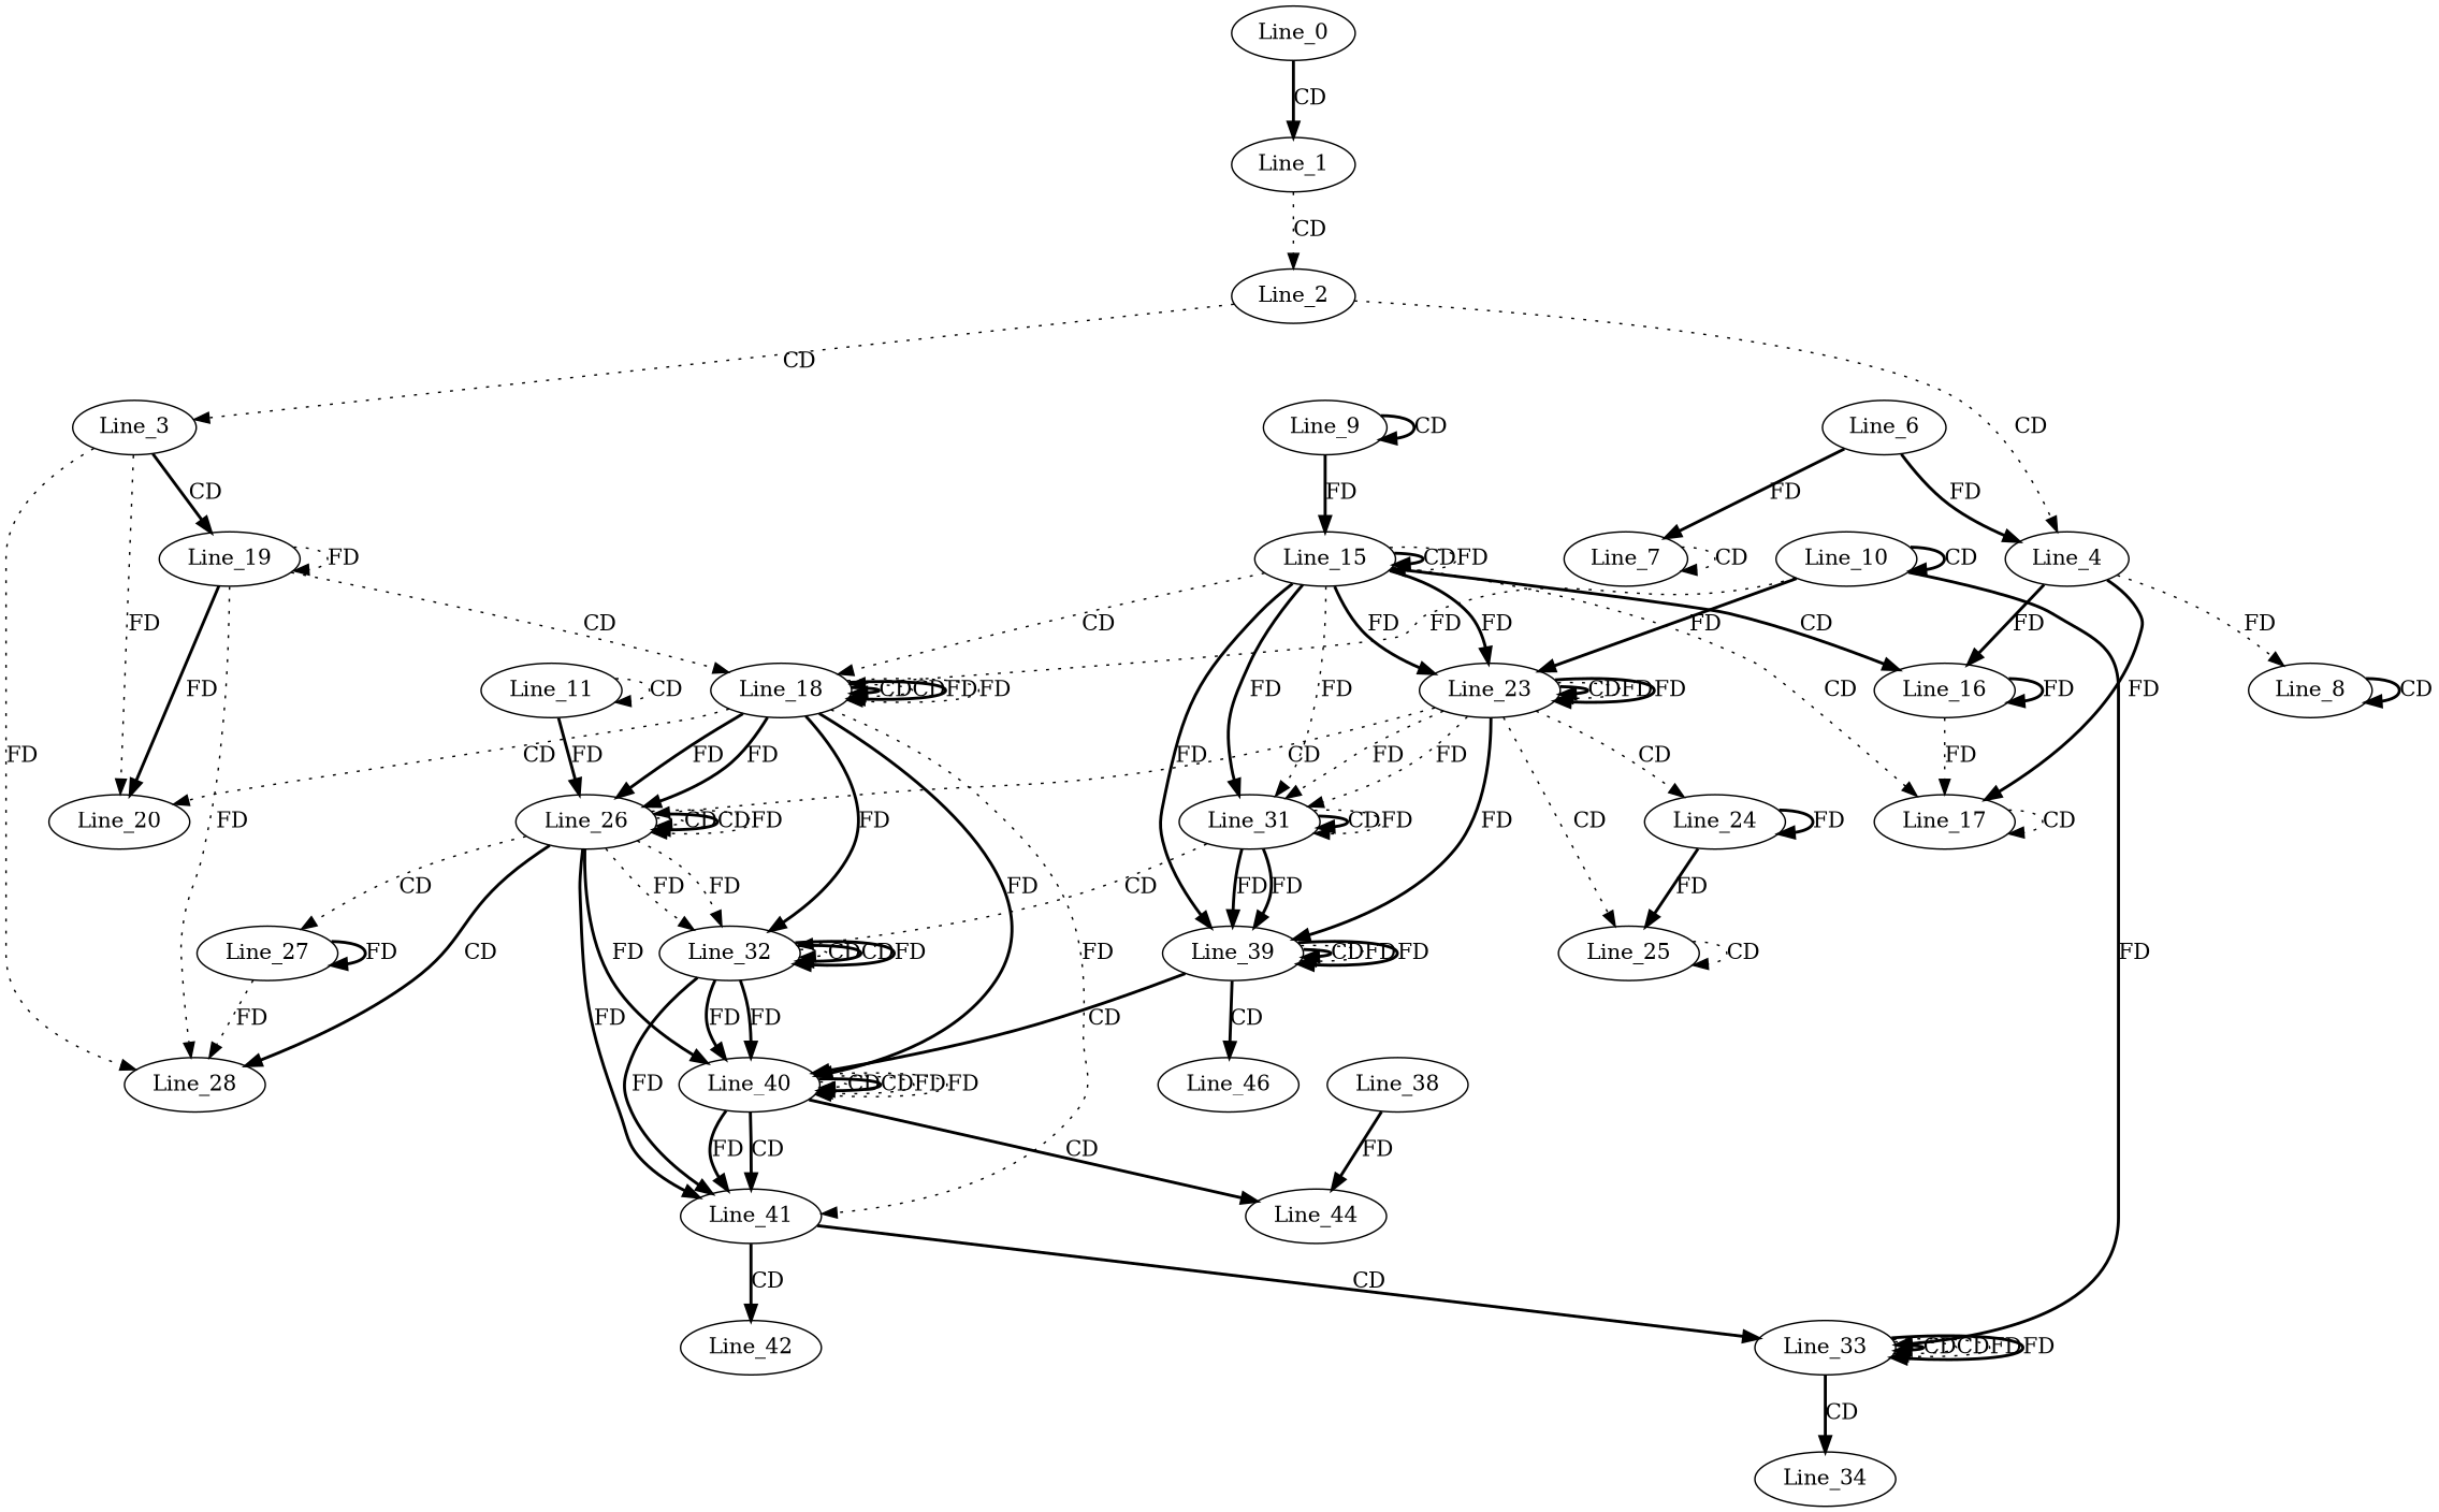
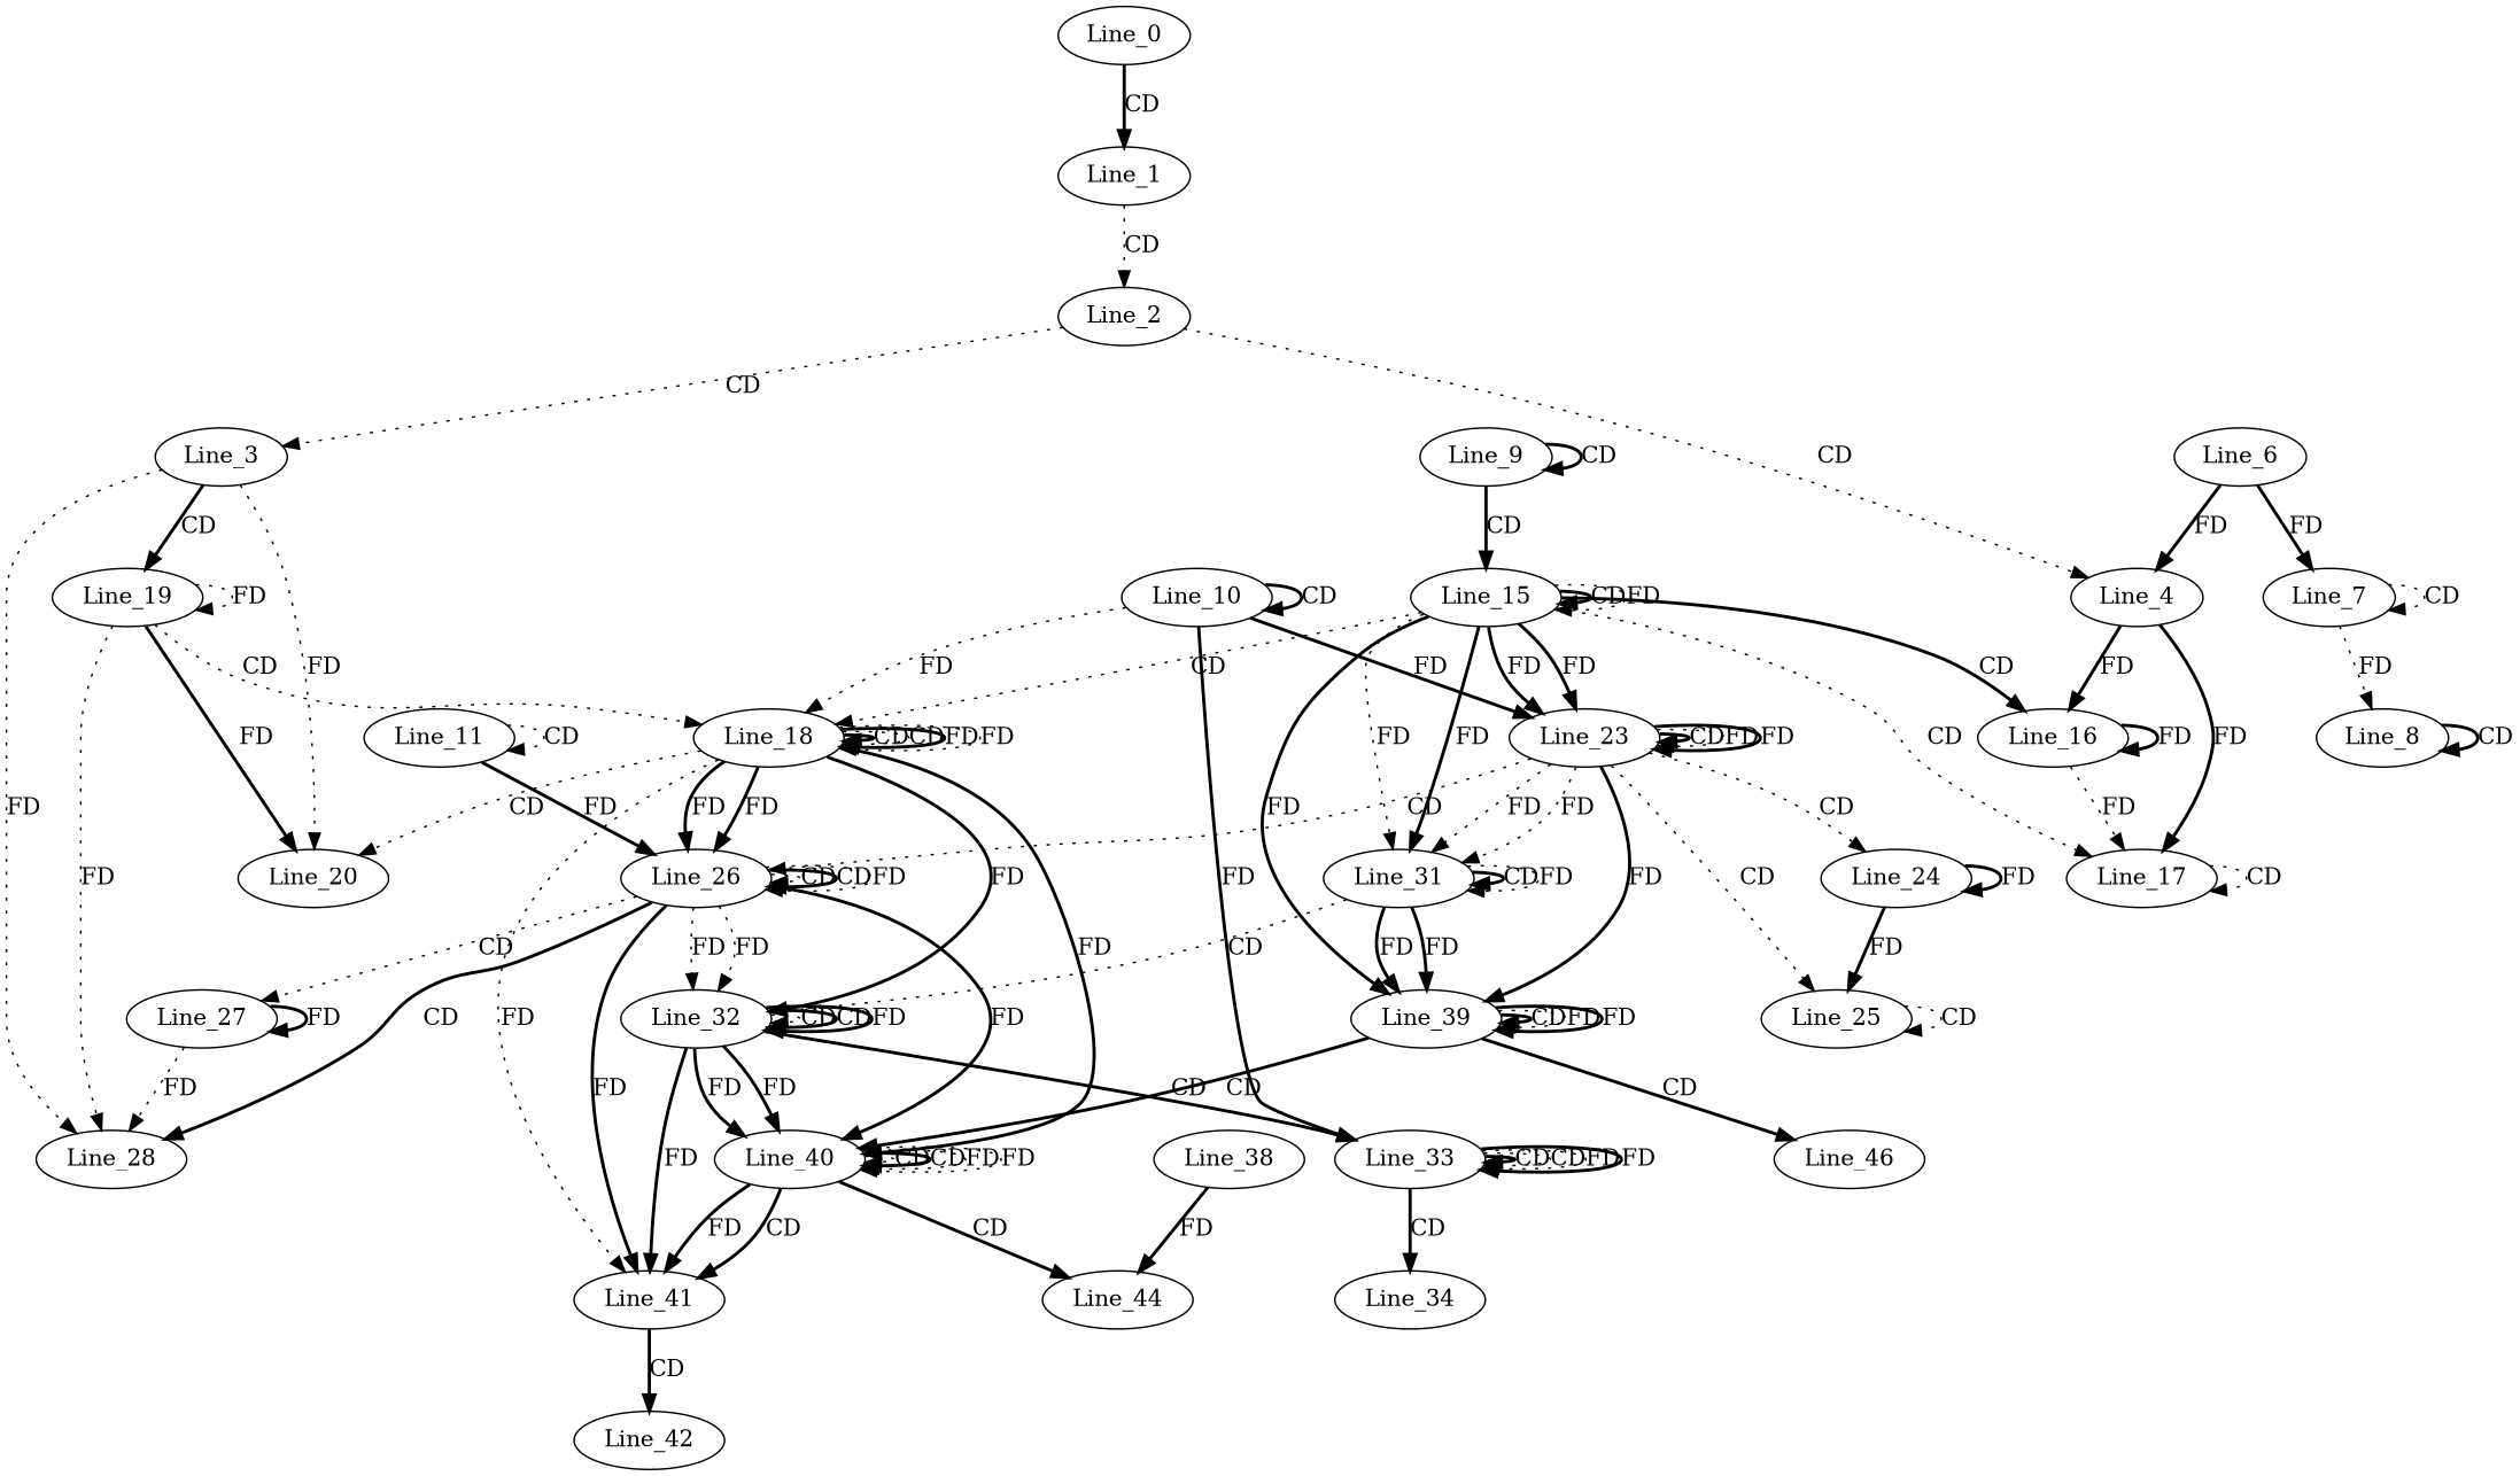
  digraph {
    edge [style=bold]
    Line_0
    Line_1
    Line_2
    Line_3
    Line_4
    Line_19
    Line_20
    Line_28
    Line_16
    Line_17
    Line_18
    Line_7
    Line_8
    Line_6
    Line_9
    Line_15
    Line_23
    Line_31
    Line_39
    Line_10
    Line_33
    Line_26
    Line_32
    Line_40
    Line_41
    Line_24
    Line_25
    Line_34
    Line_11
    Line_27
    Line_46
    Line_44
    Line_42
    Line_38
    Line_0 -> Line_1 [label=CD]
    Line_1 -> Line_2 [label=CD style=dotted]
    Line_2 -> Line_3 [label=CD style=dotted]
    Line_2 -> Line_4 [label=CD style=dotted]
    Line_3 -> Line_19 [label=CD]
    Line_3 -> Line_20 [label=FD style=dotted]
    Line_3 -> Line_28 [label=FD style=dotted]
    Line_4 -> Line_16 [label=FD]
    Line_4 -> Line_17 [label=FD]
    Line_19 -> Line_19 [label=FD style=dotted]
    Line_19 -> Line_20 [label=FD]
    Line_19 -> Line_28 [label=FD style=dotted]
    Line_19 -> Line_18 [label=CD style=dotted]
    Line_16 -> Line_16 [label=FD]
    Line_16 -> Line_17 [label=FD style=dotted]
    Line_17 -> Line_17 [label=CD style=dotted]
    Line_18 -> Line_20 [label=CD style=dotted]
    Line_18 -> Line_18 [label=CD]
    Line_18 -> Line_18 [label=CD style=dotted]
    Line_18 -> Line_18 [label=FD]
    Line_18 -> Line_18 [label=FD style=dotted]
    Line_18 -> Line_26 [label=FD]
    Line_18 -> Line_26 [label=FD]
    Line_18 -> Line_32 [label=FD]
    Line_18 -> Line_40 [label=FD]
    Line_18 -> Line_41 [label=FD style=dotted]
    Line_7 -> Line_7 [label=CD style=dotted]
-   Line_4 -> Line_8 [label=FD style=dotted]
+   Line_7 -> Line_8 [label=FD style=dotted]
    Line_8 -> Line_8 [label=CD]
    Line_6 -> Line_4 [label=FD]
    Line_6 -> Line_7 [label=FD]
    Line_9 -> Line_9 [label=CD]
-   Line_9 -> Line_15 [label=FD]
+   Line_9 -> Line_15 [label=CD]
    Line_15 -> Line_16 [label=CD]
    Line_15 -> Line_17 [label=CD style=dotted]
    Line_15 -> Line_18 [label=CD style=dotted]
    Line_15 -> Line_15 [label=CD]
    Line_15 -> Line_15 [label=FD style=dotted]
    Line_15 -> Line_23 [label=FD]
    Line_15 -> Line_23 [label=FD]
    Line_15 -> Line_31 [label=FD]
    Line_15 -> Line_31 [label=FD style=dotted]
    Line_15 -> Line_39 [label=FD]
    Line_23 -> Line_23 [label=CD]
    Line_23 -> Line_23 [label=FD style=dotted]
    Line_23 -> Line_23 [label=FD]
    Line_23 -> Line_31 [label=FD style=dotted]
    Line_23 -> Line_31 [label=FD style=dotted]
    Line_23 -> Line_39 [label=FD]
    Line_23 -> Line_26 [label=CD style=dotted]
    Line_23 -> Line_24 [label=CD style=dotted]
    Line_23 -> Line_25 [label=CD style=dotted]
    Line_31 -> Line_31 [label=CD]
    Line_31 -> Line_31 [label=FD style=dotted]
    Line_31 -> Line_39 [label=FD]
    Line_31 -> Line_39 [label=FD]
    Line_31 -> Line_32 [label=CD style=dotted]
    Line_39 -> Line_39 [label=CD]
    Line_39 -> Line_39 [label=FD style=dotted]
    Line_39 -> Line_39 [label=FD]
    Line_39 -> Line_40 [label=CD]
    Line_39 -> Line_46 [label=CD]
    Line_10 -> Line_18 [label=FD style=dotted]
    Line_10 -> Line_23 [label=FD]
    Line_10 -> Line_10 [label=CD]
    Line_10 -> Line_33 [label=FD]
    Line_33 -> Line_33 [label=CD]
    Line_33 -> Line_33 [label=CD style=dotted]
    Line_33 -> Line_33 [label=FD style=dotted]
    Line_33 -> Line_33 [label=FD]
    Line_33 -> Line_34 [label=CD]
    Line_26 -> Line_28 [label=CD]
    Line_26 -> Line_26 [label=CD style=dotted]
    Line_26 -> Line_26 [label=CD]
    Line_26 -> Line_26 [label=FD style=dotted]
    Line_26 -> Line_32 [label=FD style=dotted]
    Line_26 -> Line_32 [label=FD style=dotted]
    Line_26 -> Line_40 [label=FD]
    Line_26 -> Line_41 [label=FD]
    Line_26 -> Line_27 [label=CD style=dotted]
-   Line_41 -> Line_33 [label=CD]
+   Line_32 -> Line_33 [label=CD]
    Line_32 -> Line_32 [label=CD style=dotted]
    Line_32 -> Line_32 [label=CD]
    Line_32 -> Line_32 [label=FD]
    Line_32 -> Line_40 [label=FD]
    Line_32 -> Line_40 [label=FD]
    Line_32 -> Line_41 [label=FD]
    Line_40 -> Line_40 [label=CD style=dotted]
    Line_40 -> Line_40 [label=CD]
    Line_40 -> Line_40 [label=FD style=dotted]
    Line_40 -> Line_40 [label=FD style=dotted]
    Line_40 -> Line_41 [label=CD]
    Line_40 -> Line_41 [label=FD]
    Line_40 -> Line_44 [label=CD]
    Line_41 -> Line_42 [label=CD]
    Line_24 -> Line_24 [label=FD]
    Line_24 -> Line_25 [label=FD]
    Line_25 -> Line_25 [label=CD style=dotted]
    Line_11 -> Line_26 [label=FD]
    Line_11 -> Line_11 [label=CD style=dotted]
    Line_27 -> Line_28 [label=FD style=dotted]
    Line_27 -> Line_27 [label=FD]
    Line_38 -> Line_44 [label=FD]
  }
